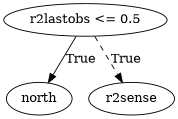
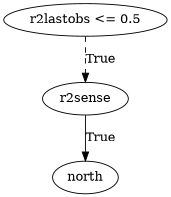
  digraph {
    n1 [label="r2lastobs <= 0.5"]
    n2 [label=north]
    n3 [label=r2sense]
-   n1 -> n2 [label=True]
+   n3 -> n2 [label=True]
    n1 -> n3 [label=True style=dashed]
  }
